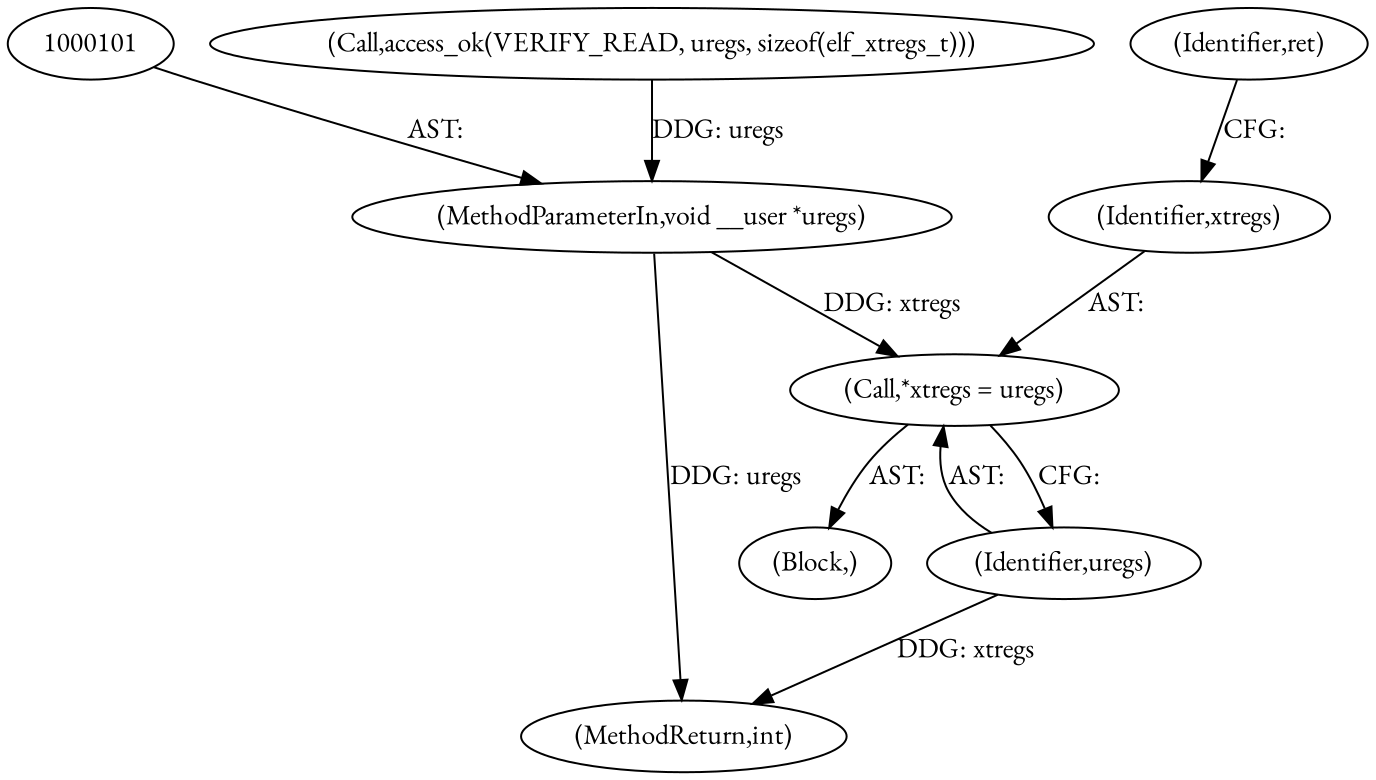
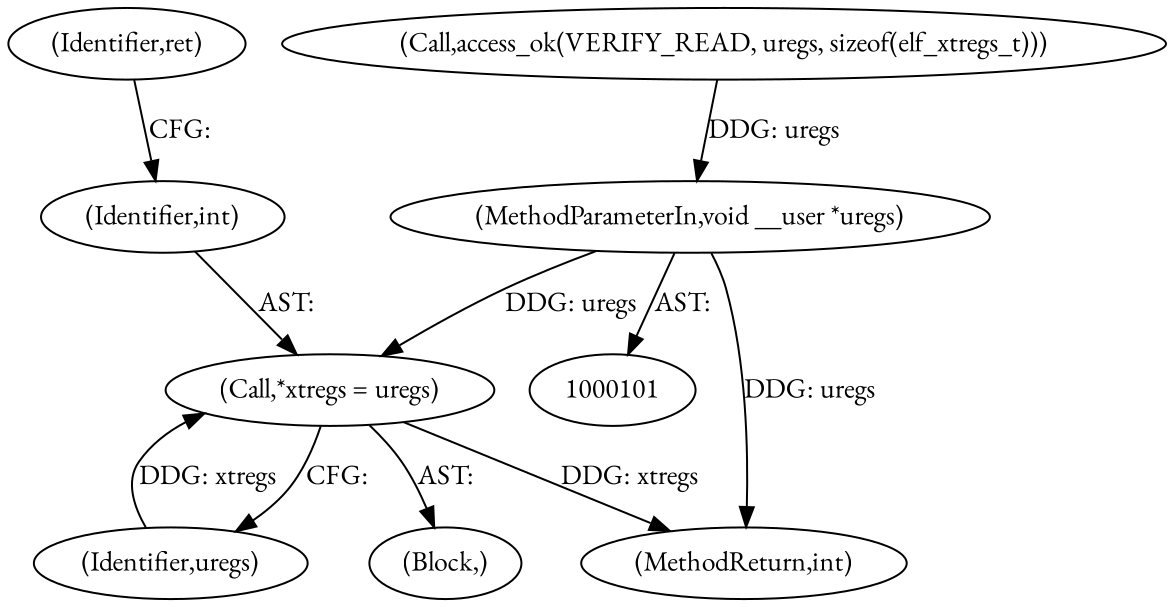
  digraph {
    fontname="EB Garamond"
    node [fontname="EB Garamond"]
    edge [fontname="EB Garamond"]
    n1 [label="(Call,*xtregs = uregs)"]
    n2 [label="(MethodReturn,int)"]
    n3 [label="(Identifier,uregs)"]
    n4 [label="(Block,)"]
    n5 [label="(MethodParameterIn,void __user *uregs)"]
    1000101
    n7 [label="(Call,access_ok(VERIFY_READ, uregs, sizeof(elf_xtregs_t)))"]
    n8 [label="(Identifier,ret)"]
-   n9 [label="(Identifier,xtregs)"]
-   n3 -> n2 [label="DDG: xtregs"]
+   n9 [label="(Identifier,int)"]
+   n1 -> n2 [label="DDG: xtregs"]
    n1 -> n3 [label="CFG: "]
    n1 -> n4 [label="AST: "]
-   n3 -> n1 [label="AST: "]
-   n5 -> n1 [label="DDG: xtregs"]
+   n3 -> n1 [label="DDG: xtregs"]
+   n5 -> n1 [label="DDG: uregs"]
    n5 -> n2 [label="DDG: uregs"]
-   1000101 -> n5 [label="AST: "]
+   n5 -> 1000101 [label="AST: "]
    n7 -> n5 [label="DDG: uregs"]
    n8 -> n9 [label="CFG: "]
    n9 -> n1 [label="AST: "]
  }
